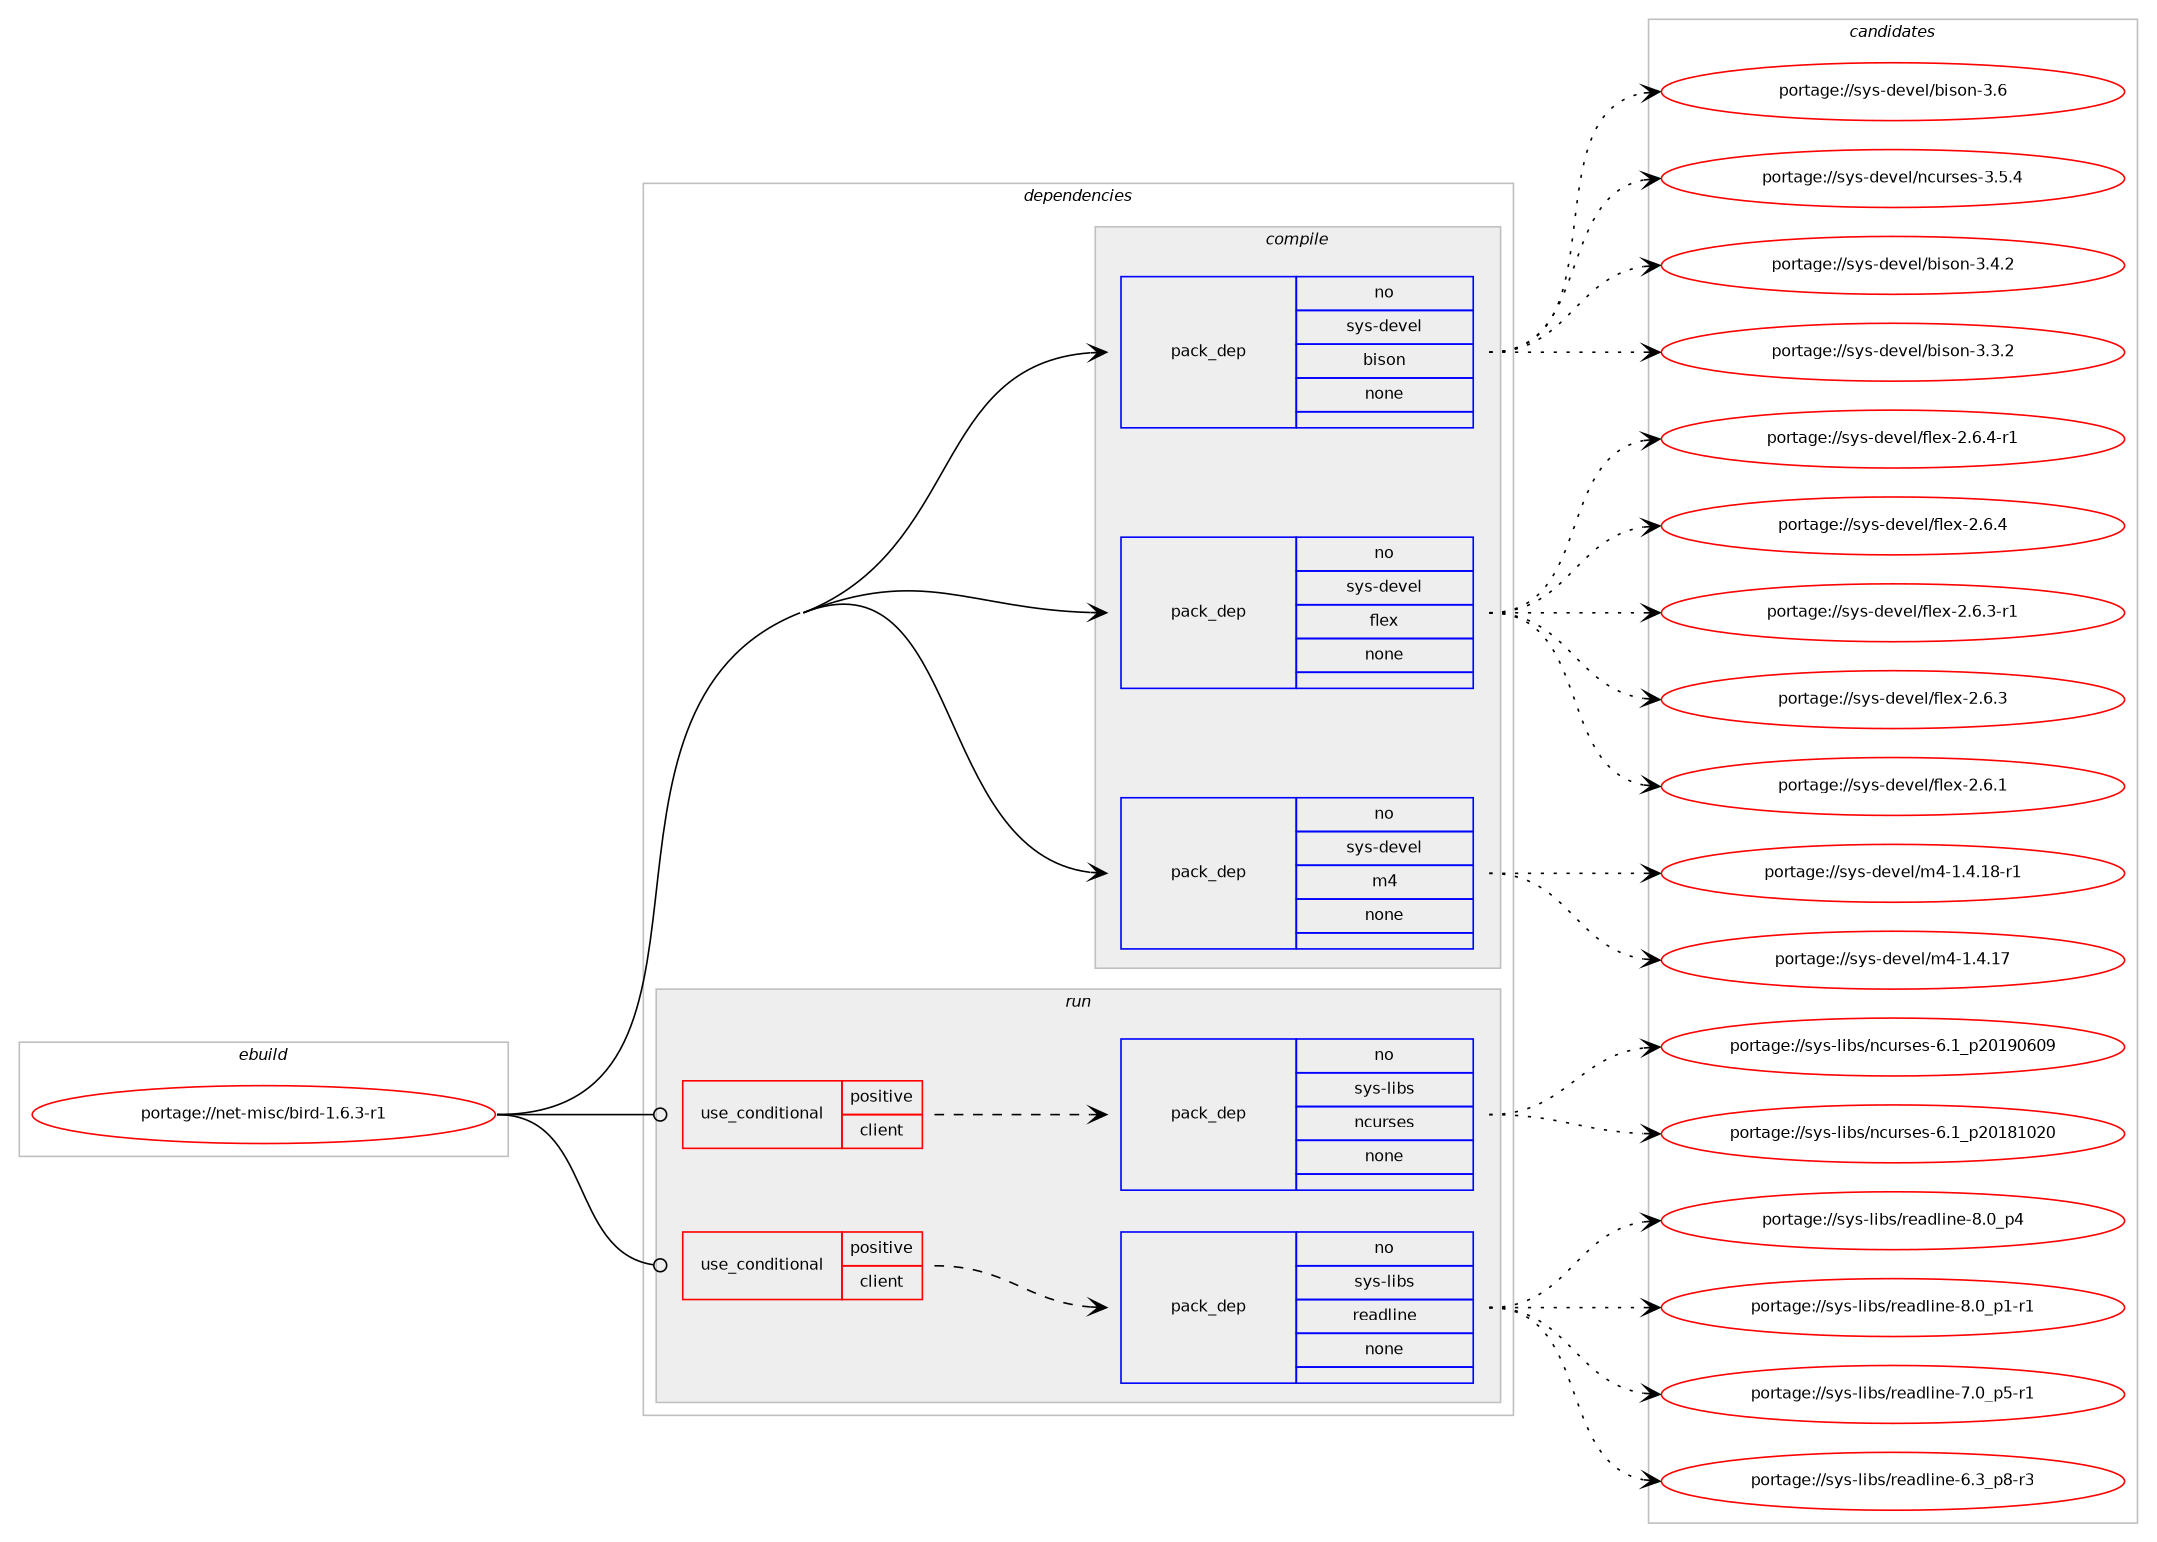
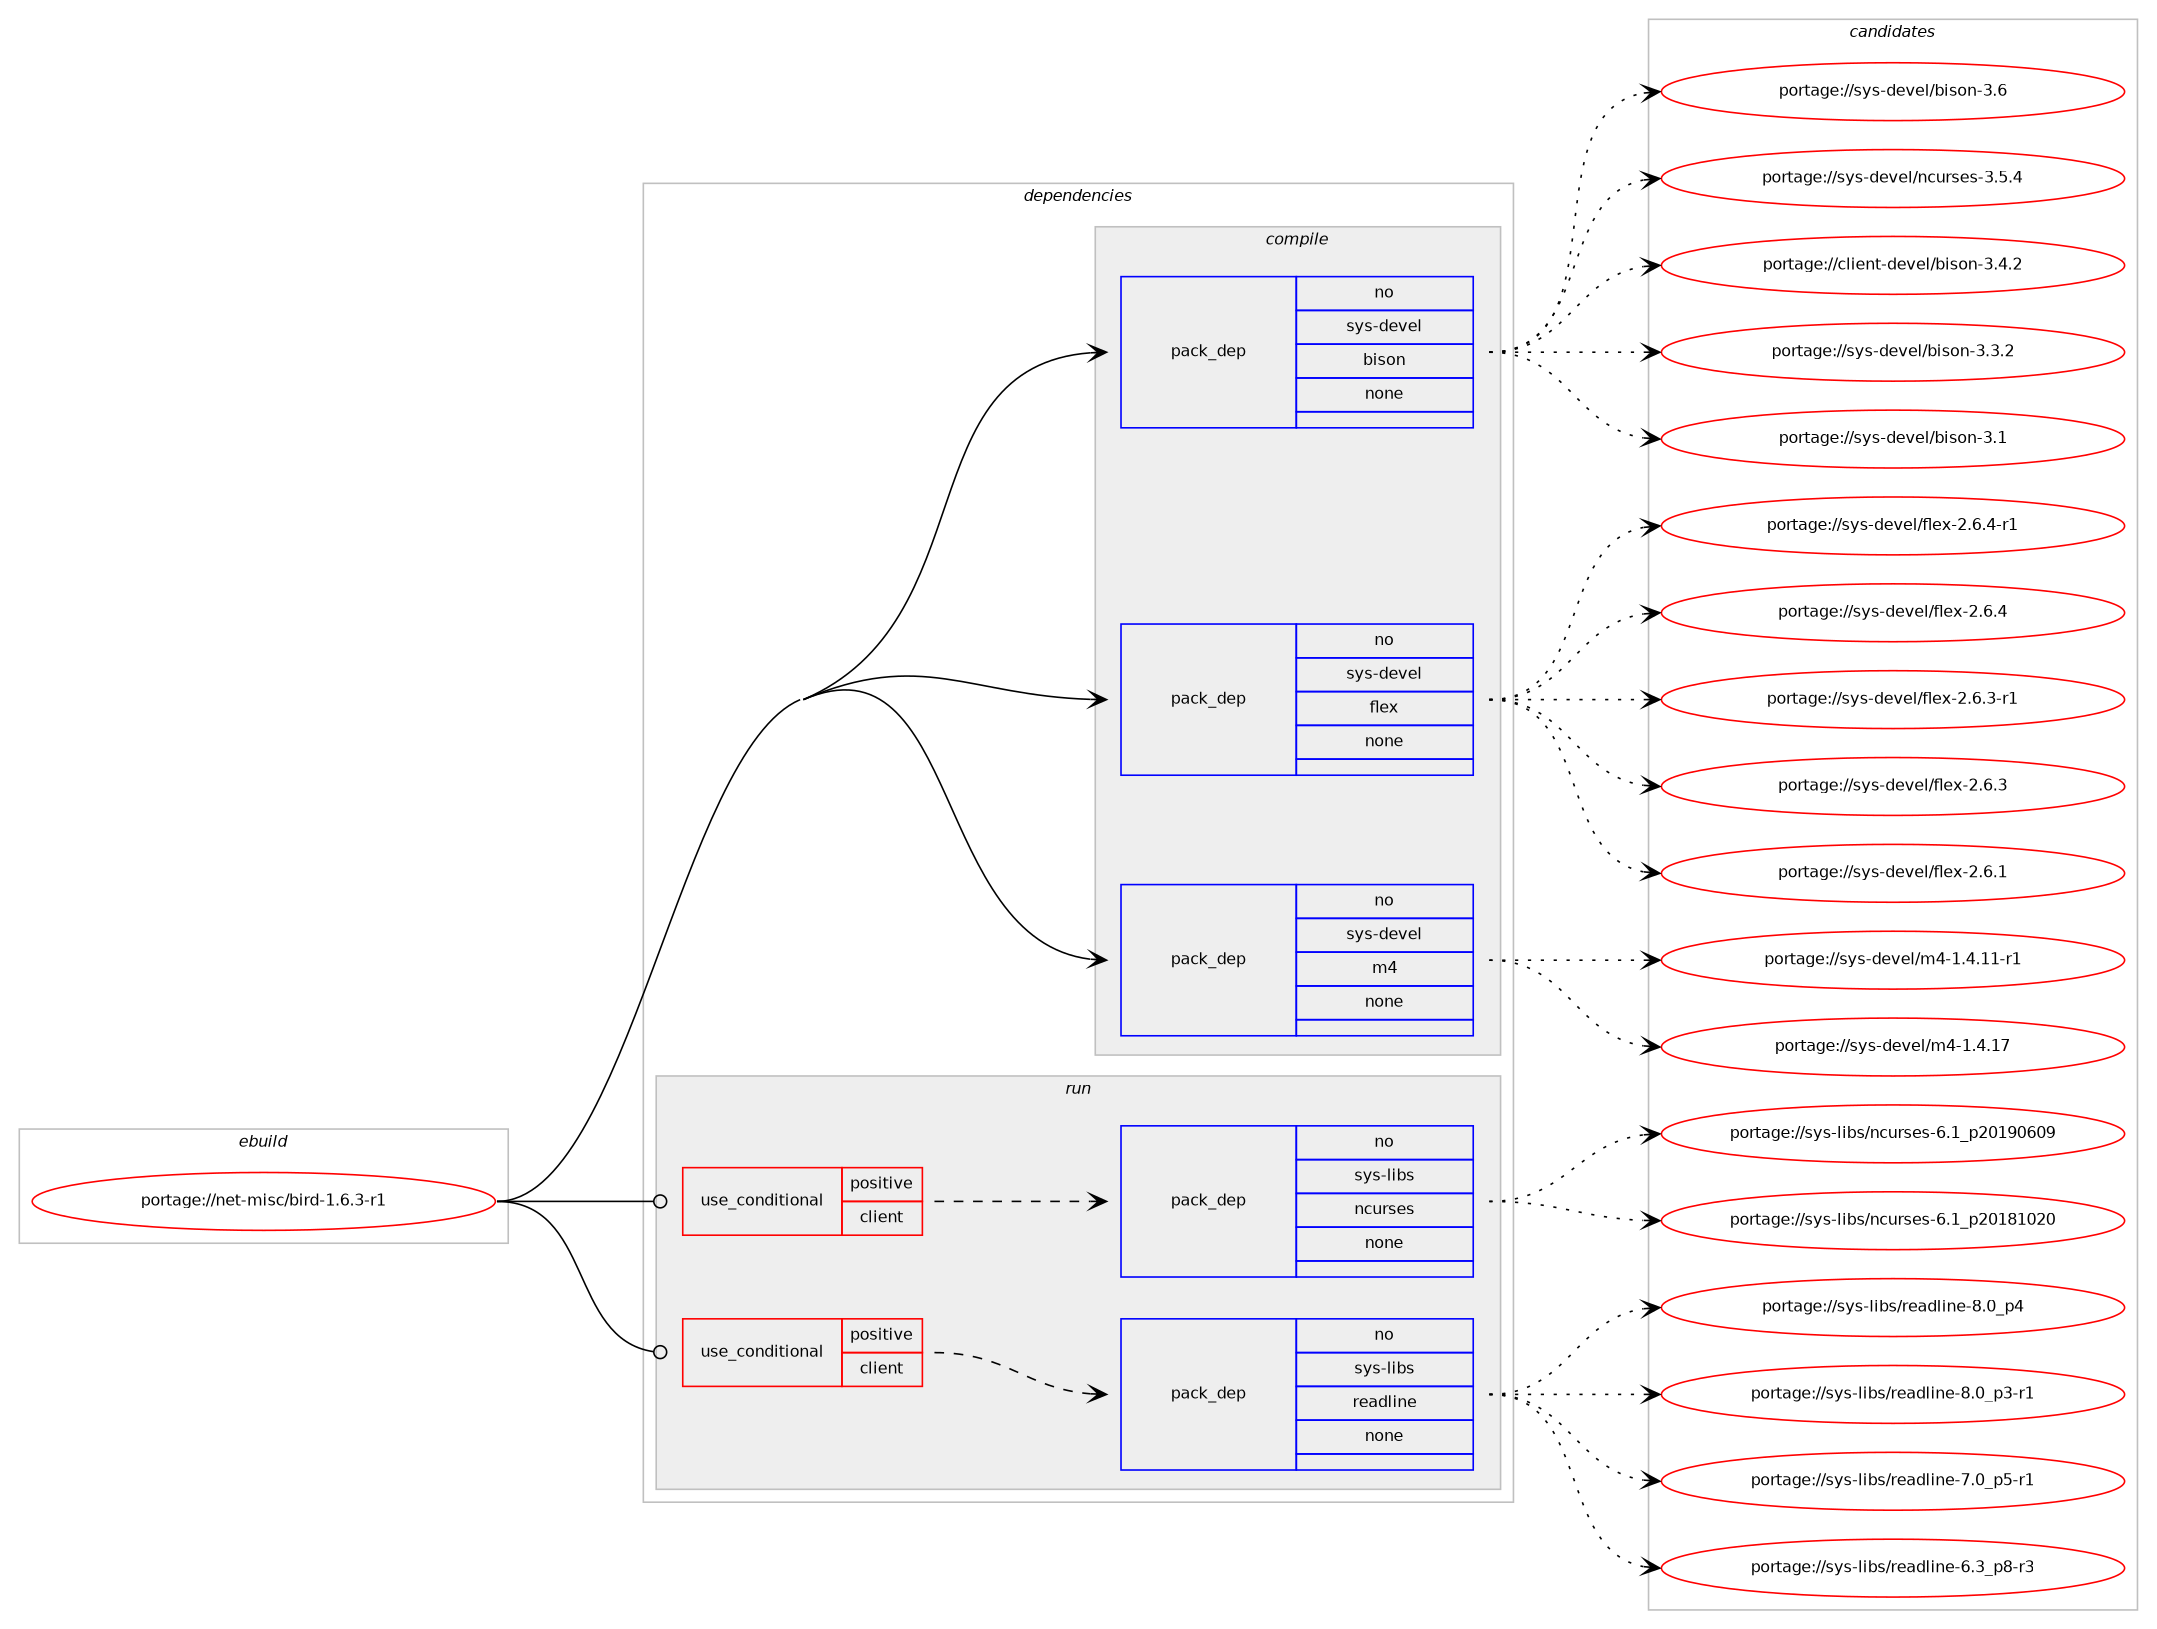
  digraph {
    compound=true
    concentrate=true
    fontname=Helvetica
    fontsize=10
    newrank=true
    rankdir=LR
    ranksep=1.5
    node [color=red fontname=Helvetica fontsize=10]
    edge [arrowhead=vee headport=w style=dotted tailport=e weight=100]
    n1 [label="portage://net-misc/bird-1.6.3-r1" width=4]
    n2 [color=blue label=<<TABLE BORDER="0" CELLBORDER="1" CELLSPACING="0" CELLPADDING="4" WIDTH="220"><TR><TD ROWSPAN="6" CELLPADDING="30">pack_dep</TD></TR><TR><TD WIDTH="110">no</TD></TR><TR><TD>sys-devel</TD></TR><TR><TD>bison</TD></TR><TR><TD>none</TD></TR><TR><TD></TD></TR></TABLE>> shape=none]
    n3 [color=blue label=<<TABLE BORDER="0" CELLBORDER="1" CELLSPACING="0" CELLPADDING="4" WIDTH="220"><TR><TD ROWSPAN="6" CELLPADDING="30">pack_dep</TD></TR><TR><TD WIDTH="110">no</TD></TR><TR><TD>sys-devel</TD></TR><TR><TD>flex</TD></TR><TR><TD>none</TD></TR><TR><TD></TD></TR></TABLE>> shape=none]
    n4 [color=blue label=<<TABLE BORDER="0" CELLBORDER="1" CELLSPACING="0" CELLPADDING="4" WIDTH="220"><TR><TD ROWSPAN="6" CELLPADDING="30">pack_dep</TD></TR><TR><TD WIDTH="110">no</TD></TR><TR><TD>sys-devel</TD></TR><TR><TD>m4</TD></TR><TR><TD>none</TD></TR><TR><TD></TD></TR></TABLE>> shape=none]
    n5 [color=blue label=<<TABLE BORDER="0" CELLBORDER="1" CELLSPACING="0" CELLPADDING="4" WIDTH="220"><TR><TD ROWSPAN="6" CELLPADDING="30">pack_dep</TD></TR><TR><TD WIDTH="110">no</TD></TR><TR><TD>sys-libs</TD></TR><TR><TD>ncurses</TD></TR><TR><TD>none</TD></TR><TR><TD></TD></TR></TABLE>> shape=none]
    n6 [label=<<TABLE BORDER="0" CELLBORDER="1" CELLSPACING="0" CELLPADDING="4"><TR><TD ROWSPAN="3" CELLPADDING="10">use_conditional</TD></TR><TR><TD>positive</TD></TR><TR><TD>client</TD></TR></TABLE>> shape=none]
    n7 [color=blue label=<<TABLE BORDER="0" CELLBORDER="1" CELLSPACING="0" CELLPADDING="4" WIDTH="220"><TR><TD ROWSPAN="6" CELLPADDING="30">pack_dep</TD></TR><TR><TD WIDTH="110">no</TD></TR><TR><TD>sys-libs</TD></TR><TR><TD>readline</TD></TR><TR><TD>none</TD></TR><TR><TD></TD></TR></TABLE>> shape=none]
    n8 [label=<<TABLE BORDER="0" CELLBORDER="1" CELLSPACING="0" CELLPADDING="4"><TR><TD ROWSPAN="3" CELLPADDING="10">use_conditional</TD></TR><TR><TD>positive</TD></TR><TR><TD>client</TD></TR></TABLE>> shape=none]
    n9 [label="portage://sys-devel/bison-3.6" width=4]
    n10 [label="portage://sys-devel/ncurses-3.5.4" width=4]
-   n11 [label="portage://sys-devel/bison-3.4.2" width=4]
+   n11 [label="portage://client-devel/bison-3.4.2" width=4]
    n12 [label="portage://sys-devel/bison-3.3.2" width=4]
+   n13 [label="portage://sys-devel/bison-3.1" width=4]
    n14 [label="portage://sys-devel/flex-2.6.4-r1" width=4]
    n15 [label="portage://sys-devel/flex-2.6.4" width=4]
    n16 [label="portage://sys-devel/flex-2.6.3-r1" width=4]
    n17 [label="portage://sys-devel/flex-2.6.3" width=4]
    n18 [label="portage://sys-devel/flex-2.6.1" width=4]
-   n19 [label="portage://sys-devel/m4-1.4.18-r1" width=4]
+   n19 [label="portage://sys-devel/m4-1.4.11-r1" width=4]
    n20 [label="portage://sys-devel/m4-1.4.17" width=4]
    n21 [label="portage://sys-libs/ncurses-6.1_p20190609" width=4]
    n22 [label="portage://sys-libs/ncurses-6.1_p20181020" width=4]
    n23 [label="portage://sys-libs/readline-8.0_p4" width=4]
-   n24 [label="portage://sys-libs/readline-8.0_p1-r1" width=4]
+   n24 [label="portage://sys-libs/readline-8.0_p3-r1" width=4]
    n25 [label="portage://sys-libs/readline-7.0_p5-r1" width=4]
    n26 [label="portage://sys-libs/readline-6.3_p8-r3" width=4]
    subgraph cluster_1 {
      color=gray
      label=<<i>ebuild</i>>
      rank=same
      n1
    }
    subgraph cluster_2 {
      color=gray
      label=<<i>dependencies</i>>
      subgraph cluster_3 {
        color=gray
        fillcolor="#eeeeee"
        label=<<i>compile</i>>
        style=filled
        subgraph sub_4 {
          color=gray
          fillcolor="#eeeeee"
          label=<<i>compile</i>>
          style=filled
          n2
        }
        subgraph sub_5 {
          color=gray
          fillcolor="#eeeeee"
          label=<<i>compile</i>>
          style=filled
          n3
        }
        subgraph sub_6 {
          color=gray
          fillcolor="#eeeeee"
          label=<<i>compile</i>>
          style=filled
          n4
        }
      }
      subgraph cluster_7 {
        color=gray
        fillcolor="#eeeeee"
        label=<<i>compile and run</i>>
        style=filled
      }
      subgraph cluster_8 {
        color=gray
        fillcolor="#eeeeee"
        label=<<i>run</i>>
        style=filled
        subgraph sub_9 {
          color=gray
          fillcolor="#eeeeee"
          label=<<i>run</i>>
          style=filled
          n6
          subgraph sub_10 {
            color=gray
            fillcolor="#eeeeee"
            label=<<i>run</i>>
            style=filled
            n5
          }
        }
        subgraph sub_11 {
          color=gray
          fillcolor="#eeeeee"
          label=<<i>run</i>>
          style=filled
          n8
          subgraph sub_12 {
            color=gray
            fillcolor="#eeeeee"
            label=<<i>run</i>>
            style=filled
            n7
          }
        }
      }
    }
    subgraph cluster_13 {
      color=gray
      label=<<i>candidates</i>>
      rank=same
      subgraph sub_14 {
        color=black
        label=<<i>candidates</i>>
        nodesep=1
        rank=same
        n9
        n10
        n11
        n12
+       n13
      }
      subgraph sub_15 {
        color=black
        label=<<i>candidates</i>>
        nodesep=1
        rank=same
        n14
        n15
        n16
        n17
        n18
      }
      subgraph sub_16 {
        color=black
        label=<<i>candidates</i>>
        nodesep=1
        rank=same
        n19
        n20
      }
      subgraph sub_17 {
        color=black
        label=<<i>candidates</i>>
        nodesep=1
        rank=same
        n21
        n22
      }
      subgraph sub_18 {
        color=black
        label=<<i>candidates</i>>
        nodesep=1
        rank=same
        n23
        n24
        n25
        n26
      }
    }
    n1 -> n2 [style=solid weight=20]
    n1 -> n3 [style=solid weight=20]
    n1 -> n4 [style=solid weight=20]
    n1 -> n6 [arrowhead=odot style=solid weight=20]
    n1 -> n8 [arrowhead=odot style=solid weight=20]
    n2 -> n9
    n2 -> n10
    n2 -> n11
    n2 -> n12
+   n2 -> n13
    n3 -> n14
    n3 -> n15
    n3 -> n16
    n3 -> n17
    n3 -> n18
    n4 -> n19
    n4 -> n20
    n5 -> n21
    n5 -> n22
    n6 -> n5 [style=dashed weight=20]
    n7 -> n23
    n7 -> n24
    n7 -> n25
    n7 -> n26
    n8 -> n7 [style=dashed weight=20]
  }
